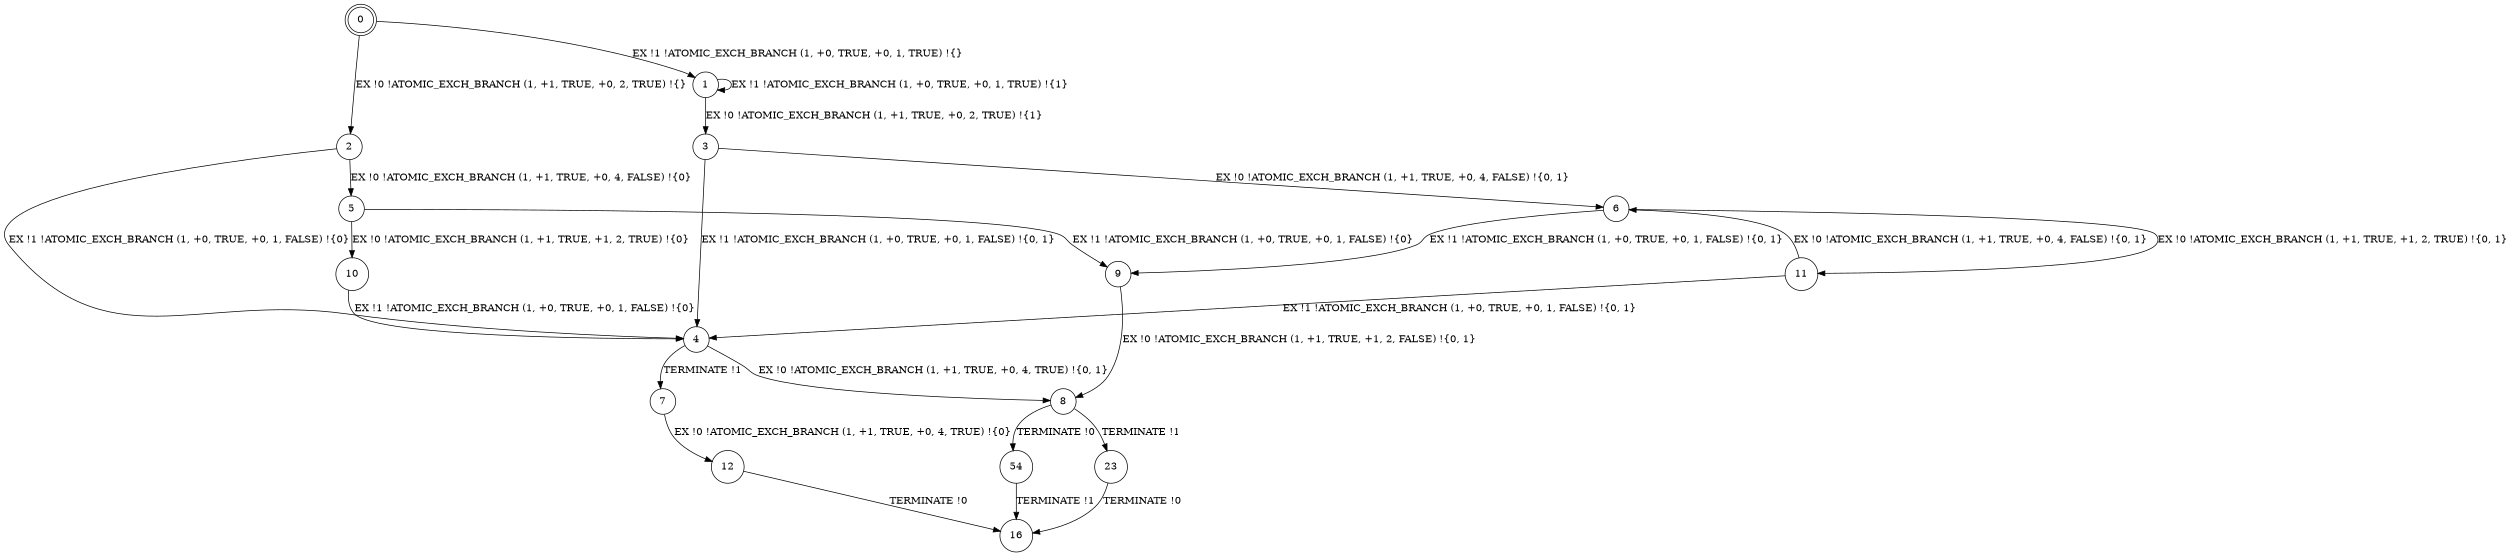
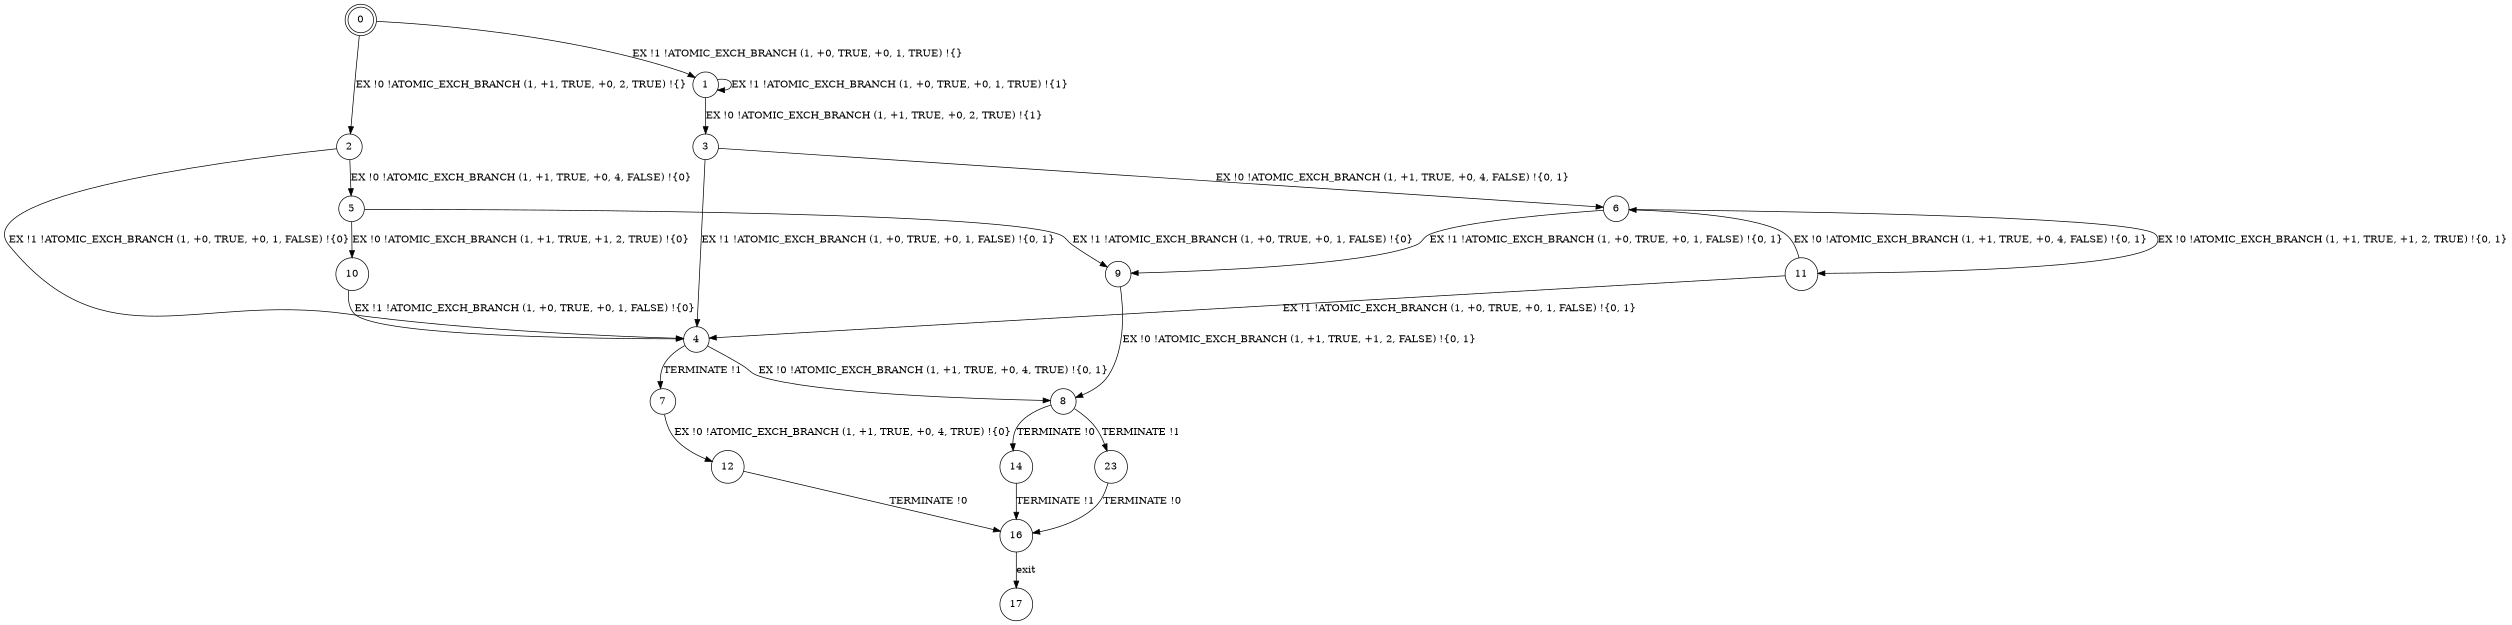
  digraph {
    node [shape=circle]
    0 [peripheries=2]
    1
    2
    3
    4
    5
    6
    7
    8
    9
    10
    11
    12
    n14 [label=23]
-   14 [label=54]
+   14
    16
+   17
    0 -> 1 [label="EX !1 !ATOMIC_EXCH_BRANCH (1, +0, TRUE, +0, 1, TRUE) !{}"]
    0 -> 2 [label="EX !0 !ATOMIC_EXCH_BRANCH (1, +1, TRUE, +0, 2, TRUE) !{}"]
    1 -> 1 [label="EX !1 !ATOMIC_EXCH_BRANCH (1, +0, TRUE, +0, 1, TRUE) !{1}"]
    1 -> 3 [label="EX !0 !ATOMIC_EXCH_BRANCH (1, +1, TRUE, +0, 2, TRUE) !{1}"]
    2 -> 4 [label="EX !1 !ATOMIC_EXCH_BRANCH (1, +0, TRUE, +0, 1, FALSE) !{0}"]
    2 -> 5 [label="EX !0 !ATOMIC_EXCH_BRANCH (1, +1, TRUE, +0, 4, FALSE) !{0}"]
    3 -> 4 [label="EX !1 !ATOMIC_EXCH_BRANCH (1, +0, TRUE, +0, 1, FALSE) !{0, 1}"]
    3 -> 6 [label="EX !0 !ATOMIC_EXCH_BRANCH (1, +1, TRUE, +0, 4, FALSE) !{0, 1}"]
    4 -> 7 [label="TERMINATE !1"]
    4 -> 8 [label="EX !0 !ATOMIC_EXCH_BRANCH (1, +1, TRUE, +0, 4, TRUE) !{0, 1}"]
    5 -> 9 [label="EX !1 !ATOMIC_EXCH_BRANCH (1, +0, TRUE, +0, 1, FALSE) !{0}"]
    5 -> 10 [label="EX !0 !ATOMIC_EXCH_BRANCH (1, +1, TRUE, +1, 2, TRUE) !{0}"]
    6 -> 9 [label="EX !1 !ATOMIC_EXCH_BRANCH (1, +0, TRUE, +0, 1, FALSE) !{0, 1}"]
    6 -> 11 [label="EX !0 !ATOMIC_EXCH_BRANCH (1, +1, TRUE, +1, 2, TRUE) !{0, 1}"]
    7 -> 12 [label="EX !0 !ATOMIC_EXCH_BRANCH (1, +1, TRUE, +0, 4, TRUE) !{0}"]
    8 -> n14 [label="TERMINATE !1"]
    8 -> 14 [label="TERMINATE !0"]
    9 -> 8 [label="EX !0 !ATOMIC_EXCH_BRANCH (1, +1, TRUE, +1, 2, FALSE) !{0, 1}"]
    10 -> 4 [label="EX !1 !ATOMIC_EXCH_BRANCH (1, +0, TRUE, +0, 1, FALSE) !{0}"]
    11 -> 4 [label="EX !1 !ATOMIC_EXCH_BRANCH (1, +0, TRUE, +0, 1, FALSE) !{0, 1}"]
    11 -> 6 [label="EX !0 !ATOMIC_EXCH_BRANCH (1, +1, TRUE, +0, 4, FALSE) !{0, 1}"]
    12 -> 16 [label="TERMINATE !0"]
    n14 -> 16 [label="TERMINATE !0"]
    14 -> 16 [label="TERMINATE !1"]
+   16 -> 17 [label=exit]
  }
